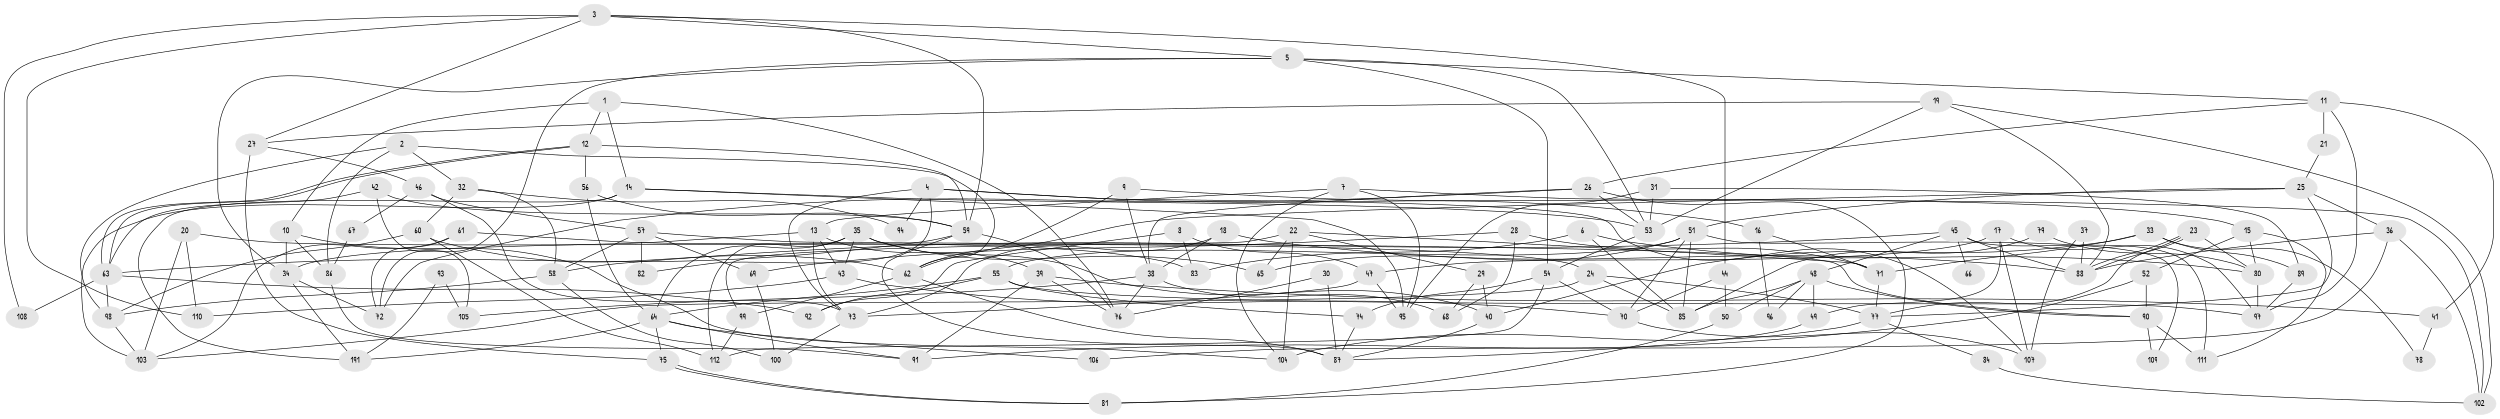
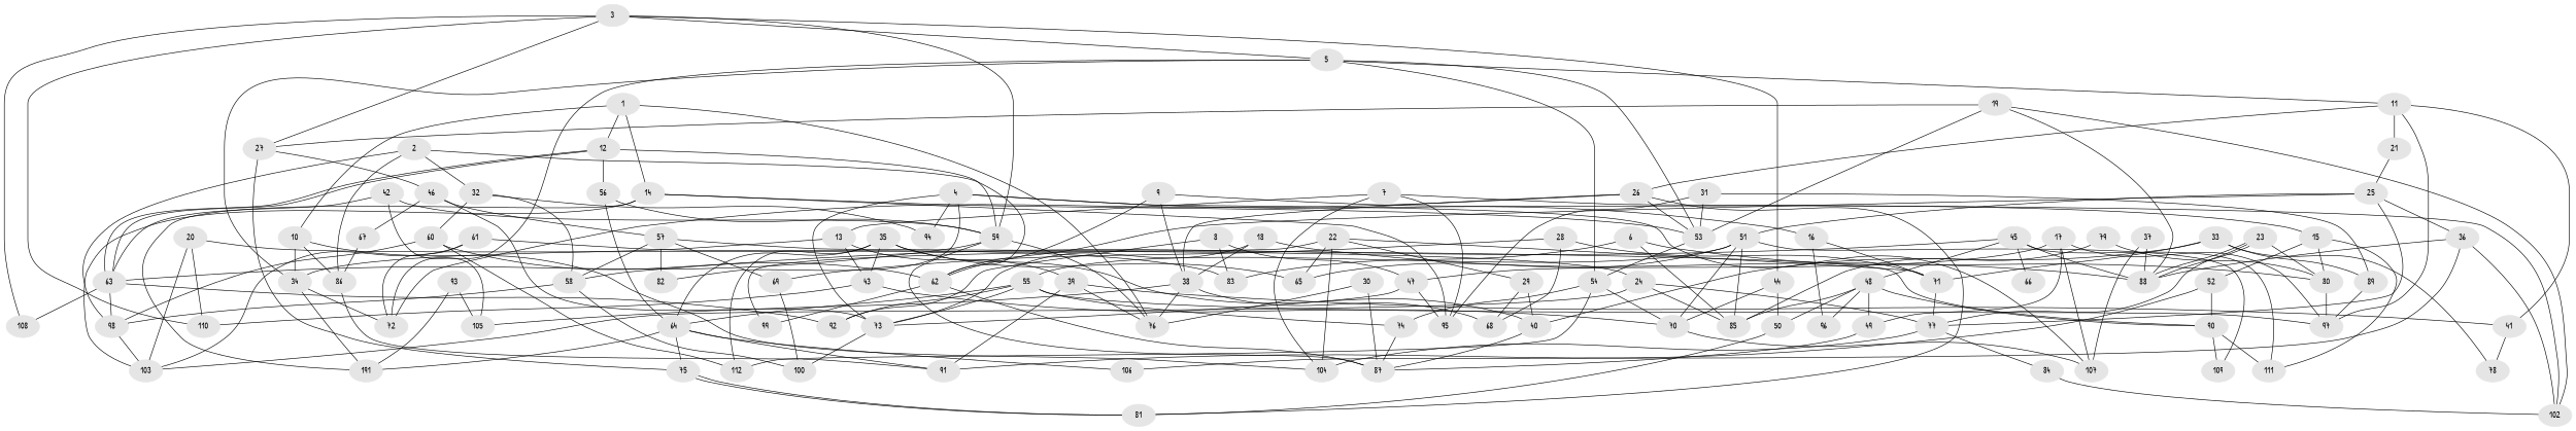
  graph {
    fontname="Patrick Hand"
    node [color=gray90 fontname="Patrick Hand" style=filled]
    edge [fontname="Patrick Hand"]
    1
    10
    12
    14
    76
    86
    34
    104
    59
    56
    63
    53
    95
    n14 [label=191]
    103
    2
    32
    62
    98
    94
    58
    60
    99
    87
    91
    3
    5
    27
    44
    108
    110
    11
    54
    72
    46
    75
    70
    50
    4
    16
    73
    82
    107
    71
    96
    100
    21
    26
    41
    97
    112
    74
    6
    80
    83
    85
    7
    13
    102
    39
    43
    8
    47
    92
    9
    15
    38
    52
    111
    68
    105
    25
    81
    78
    64
    90
    77
    17
    49
    18
    88
    19
    20
    24
    36
    51
    22
    29
    65
    40
    23
    84
    106
    55
    109
    57
    67
    28
    69
    30
    31
    89
    33
    35
    37
    42
    45
    66
    48
    61
    79
    93
    1 -- 10
    1 -- 12
    1 -- 14
    1 -- 76
    10 -- 86
    10 -- 34
    10 -- 104
    12 -- 59
    12 -- 56
    12 -- 63
    12 -- 63
    14 -- 53
    14 -- 95
    14 -- n14
    14 -- 103
    86 -- 91
    34 -- n14
    34 -- 72
    59 -- 76
    59 -- 63
    59 -- 87
    56 -- 59
    56 -- 64
    63 -- 98
    63 -- 108
    63 -- 92
    53 -- 54
    2 -- 86
    2 -- 32
    2 -- 62
    2 -- 98
    32 -- 94
    32 -- 58
    32 -- 60
    62 -- 99
    62 -- 87
    98 -- 103
    58 -- 98
    58 -- 100
    60 -- 62
    60 -- 98
    60 -- 112
-   99 -- 112
    3 -- 59
    3 -- 5
    3 -- 27
    3 -- 44
    3 -- 108
    3 -- 110
    5 -- 34
    5 -- 53
    5 -- 11
    5 -- 54
    5 -- 72
    27 -- 46
    27 -- 75
    44 -- 70
    44 -- 50
    11 -- 21
    11 -- 26
    11 -- 41
    11 -- 97
    54 -- 70
    54 -- 112
    54 -- 74
    46 -- 73
    46 -- 57
    46 -- 67
    75 -- 81
    75 -- 81
    70 -- 107
    50 -- 81
    4 -- 94
    4 -- 16
    4 -- 73
    4 -- 82
    4 -- 107
    16 -- 71
    16 -- 96
    73 -- 100
    71 -- 77
    21 -- 25
    26 -- 53
    26 -- 72
    26 -- 38
    26 -- 81
    41 -- 78
    74 -- 87
    6 -- 80
    6 -- 83
    6 -- 85
    80 -- 97
    7 -- 104
    7 -- 95
    7 -- 13
    7 -- 102
    13 -- 34
-   13 -- 73
+   55 -- 73
    13 -- 39
    13 -- 43
    39 -- 76
    39 -- 91
    39 -- 41
    43 -- 110
    43 -- 70
    8 -- 83
    8 -- 47
    8 -- 92
    47 -- 95
    47 -- 73
    9 -- 62
    9 -- 15
    9 -- 38
    15 -- 80
    15 -- 52
    15 -- 111
    38 -- 76
    38 -- 68
    38 -- 105
    52 -- 91
    52 -- 90
    25 -- 62
    25 -- 77
    25 -- 36
    25 -- 51
    64 -- n14
    64 -- 91
    64 -- 75
    64 -- 106
    90 -- 111
    90 -- 109
    77 -- 104
    77 -- 84
    17 -- 107
    17 -- 97
    17 -- 47
    17 -- 49
    49 -- 87
    18 -- 73
    18 -- 38
    18 -- 88
    19 -- 53
    19 -- 27
    19 -- 102
    19 -- 88
    20 -- 103
    20 -- 110
    20 -- 24
    24 -- 103
    24 -- 85
    24 -- 77
    36 -- 102
    36 -- 88
    36 -- 106
    51 -- 70
    51 -- 85
    51 -- 65
    51 -- 55
    51 -- 109
    22 -- 104
    22 -- 99
    22 -- 71
    22 -- 29
    22 -- 65
    29 -- 68
    29 -- 40
    40 -- 87
    23 -- 80
    23 -- 77
    23 -- 88
    23 -- 88
    84 -- 102
    55 -- 97
    55 -- 74
    55 -- 92
    55 -- 64
    57 -- 58
    57 -- 82
    57 -- 90
    57 -- 69
    67 -- 86
    28 -- 71
    28 -- 68
    28 -- 69
    69 -- 100
    30 -- 76
    30 -- 87
    31 -- 53
    31 -- 95
    31 -- 89
    89 -- 97
    33 -- 71
    33 -- 78
    33 -- 40
    33 -- 89
    35 -- 112
    35 -- 43
    35 -- 64
    35 -- 65
    35 -- 40
    37 -- 107
    37 -- 88
    42 -- 59
    42 -- 63
    42 -- 105
    45 -- 58
    45 -- 111
    45 -- 88
    45 -- 66
    45 -- 48
    48 -- 50
    48 -- 96
    48 -- 85
    48 -- 90
    48 -- 49
    61 -- 103
    61 -- 72
    61 -- 83
    79 -- 80
    79 -- 85
    93 -- n14
    93 -- 105
  }
